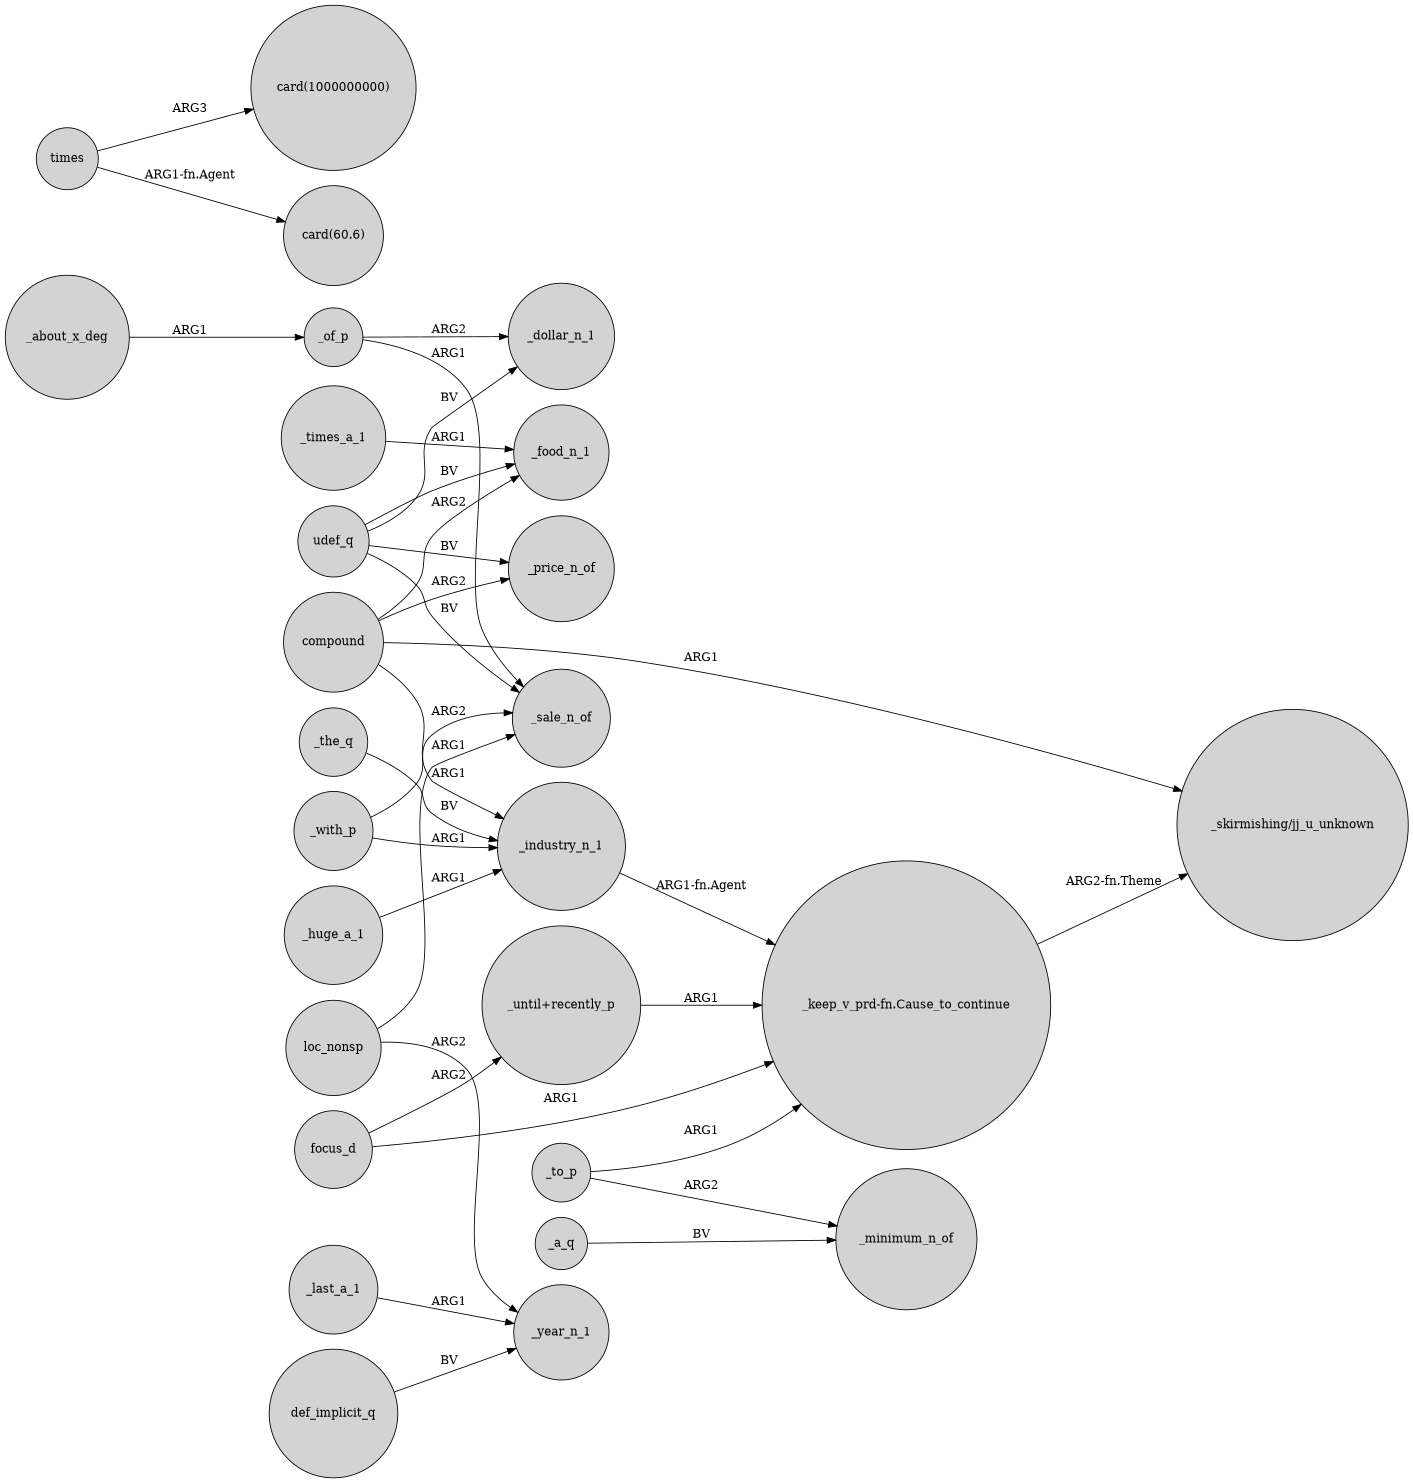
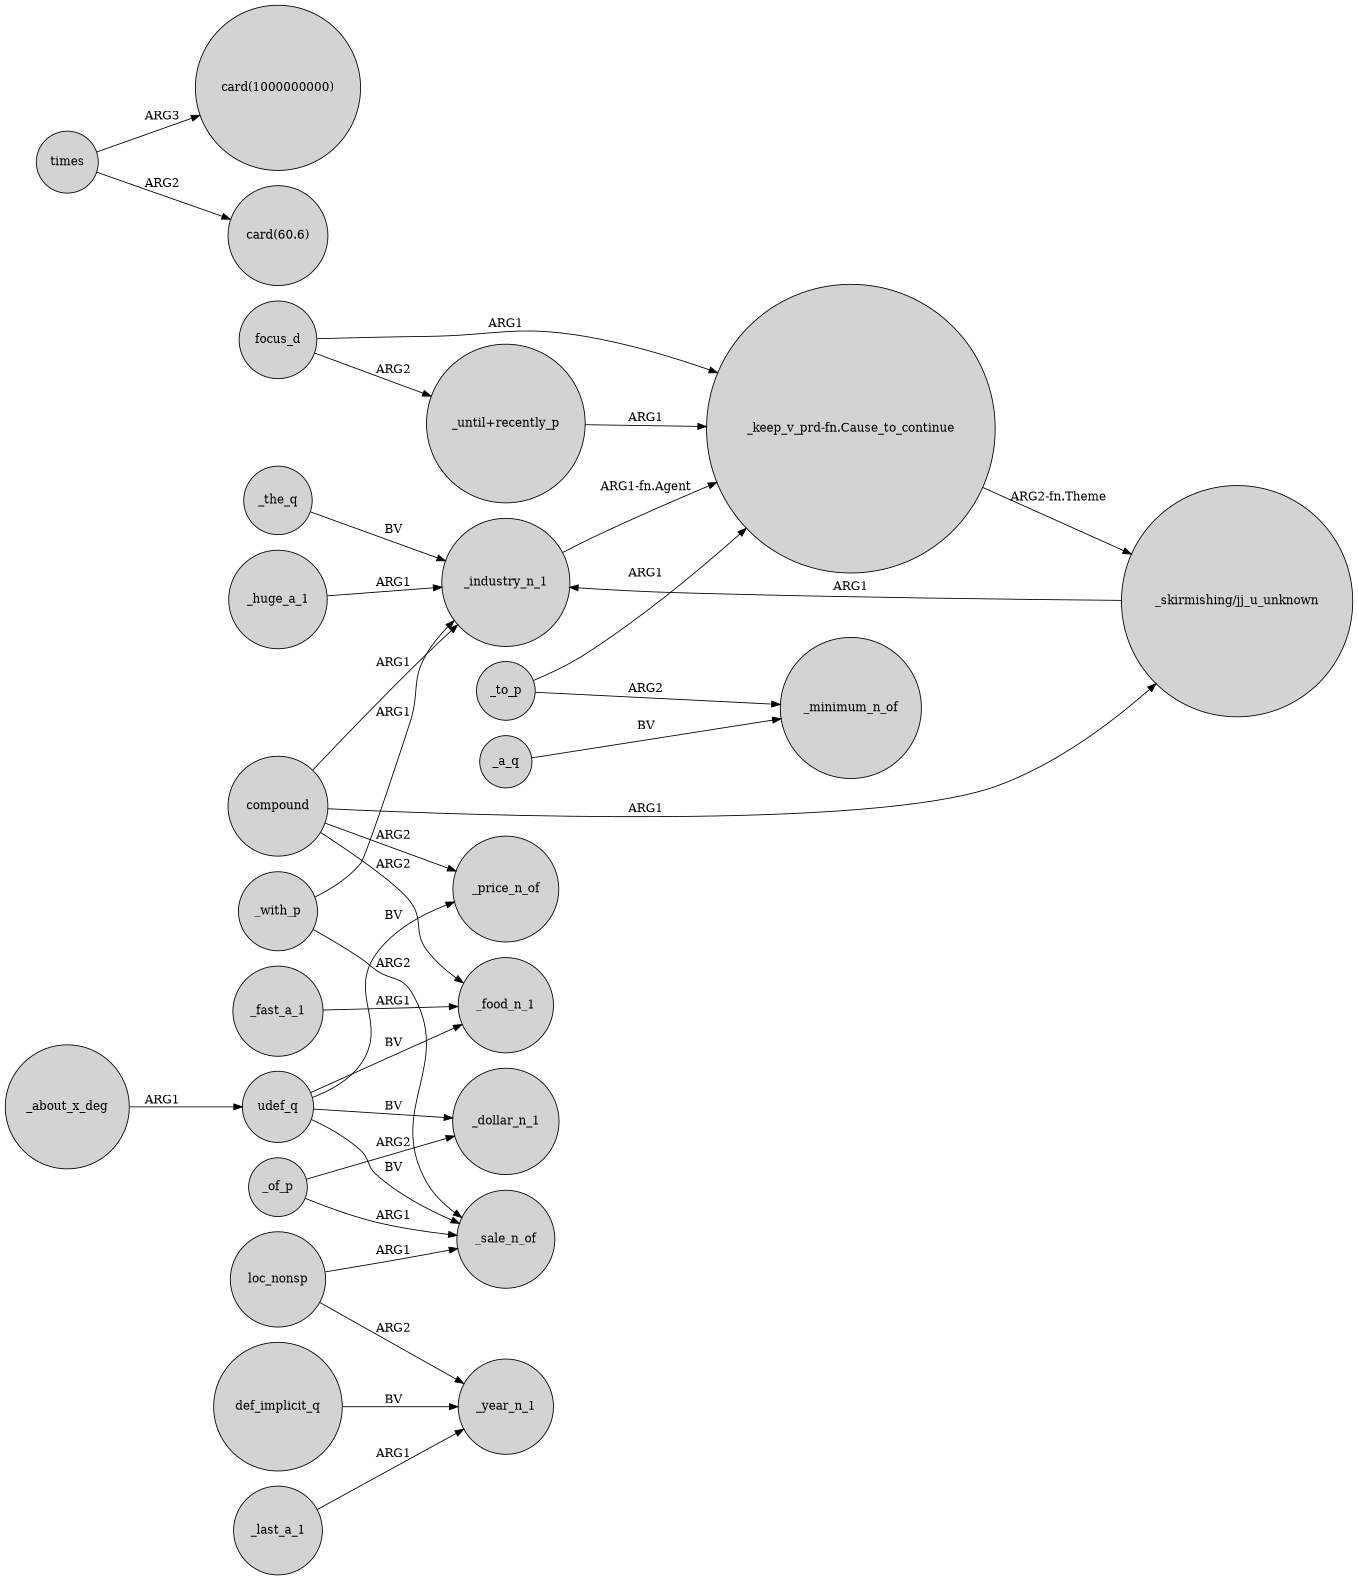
  digraph {
    rankdir=LR
    node [shape=circle style=filled]
    loc_nonsp
    _sale_n_of
    _year_n_1
    compound
    _food_n_1
    _price_n_of
    _industry_n_1
    "_skirmishing/jj_u_unknown"
    "_keep_v_prd-fn.Cause_to_continue"
    _huge_a_1
-   _fast_a_1 [label=_times_a_1]
+   _fast_a_1
    udef_q
    _dollar_n_1
    def_implicit_q
    focus_d
    "_until+recently_p"
    _a_q
    _minimum_n_of
    _the_q
    _about_x_deg
    times
    "card(1000000000)"
    n23 [label="card(60.6)"]
    _of_p
    _with_p
    _last_a_1
    _to_p
    loc_nonsp -> _sale_n_of [label=ARG1]
    loc_nonsp -> _year_n_1 [label=ARG2]
    compound -> _food_n_1 [label=ARG2]
    compound -> _price_n_of [label=ARG2]
    compound -> _industry_n_1 [label=ARG1]
    compound -> "_skirmishing/jj_u_unknown" [label=ARG1]
    _industry_n_1 -> "_keep_v_prd-fn.Cause_to_continue" [label="ARG1-fn.Agent"]
+   "_skirmishing/jj_u_unknown" -> _industry_n_1 [label=ARG1]
    "_keep_v_prd-fn.Cause_to_continue" -> "_skirmishing/jj_u_unknown" [label="ARG2-fn.Theme"]
    _huge_a_1 -> _industry_n_1 [label=ARG1]
    _fast_a_1 -> _food_n_1 [label=ARG1]
    udef_q -> _sale_n_of [label=BV]
    udef_q -> _food_n_1 [label=BV]
    udef_q -> _price_n_of [label=BV]
    udef_q -> _dollar_n_1 [label=BV]
    def_implicit_q -> _year_n_1 [label=BV]
    focus_d -> "_keep_v_prd-fn.Cause_to_continue" [label=ARG1]
    focus_d -> "_until+recently_p" [label=ARG2]
    "_until+recently_p" -> "_keep_v_prd-fn.Cause_to_continue" [label=ARG1]
    _a_q -> _minimum_n_of [label=BV]
    _the_q -> _industry_n_1 [label=BV]
-   _about_x_deg -> _of_p [label=ARG1]
+   _about_x_deg -> udef_q [label=ARG1]
    times -> "card(1000000000)" [label=ARG3]
-   times -> n23 [label="ARG1-fn.Agent"]
+   times -> n23 [label=ARG2]
    _of_p -> _sale_n_of [label=ARG1]
    _of_p -> _dollar_n_1 [label=ARG2]
    _with_p -> _sale_n_of [label=ARG2]
    _with_p -> _industry_n_1 [label=ARG1]
    _last_a_1 -> _year_n_1 [label=ARG1]
    _to_p -> "_keep_v_prd-fn.Cause_to_continue" [label=ARG1]
    _to_p -> _minimum_n_of [label=ARG2]
  }
